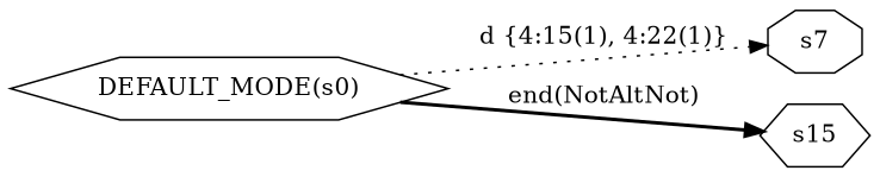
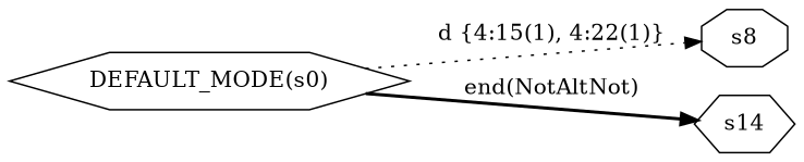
  digraph {
    rankdir=LR
    node [shape=hexagon]
-   s8 [shape=octagon label=s7]
+   s8 [shape=octagon]
    "DEFAULT_MODE(s0)"
-   s15
+   s15 [label=s14]
    "DEFAULT_MODE(s0)" -> s8 [label="d {4:15(1), 4:22(1)}" style=dotted]
    "DEFAULT_MODE(s0)" -> s15 [label="end(NotAltNot)" style=bold]
  }
